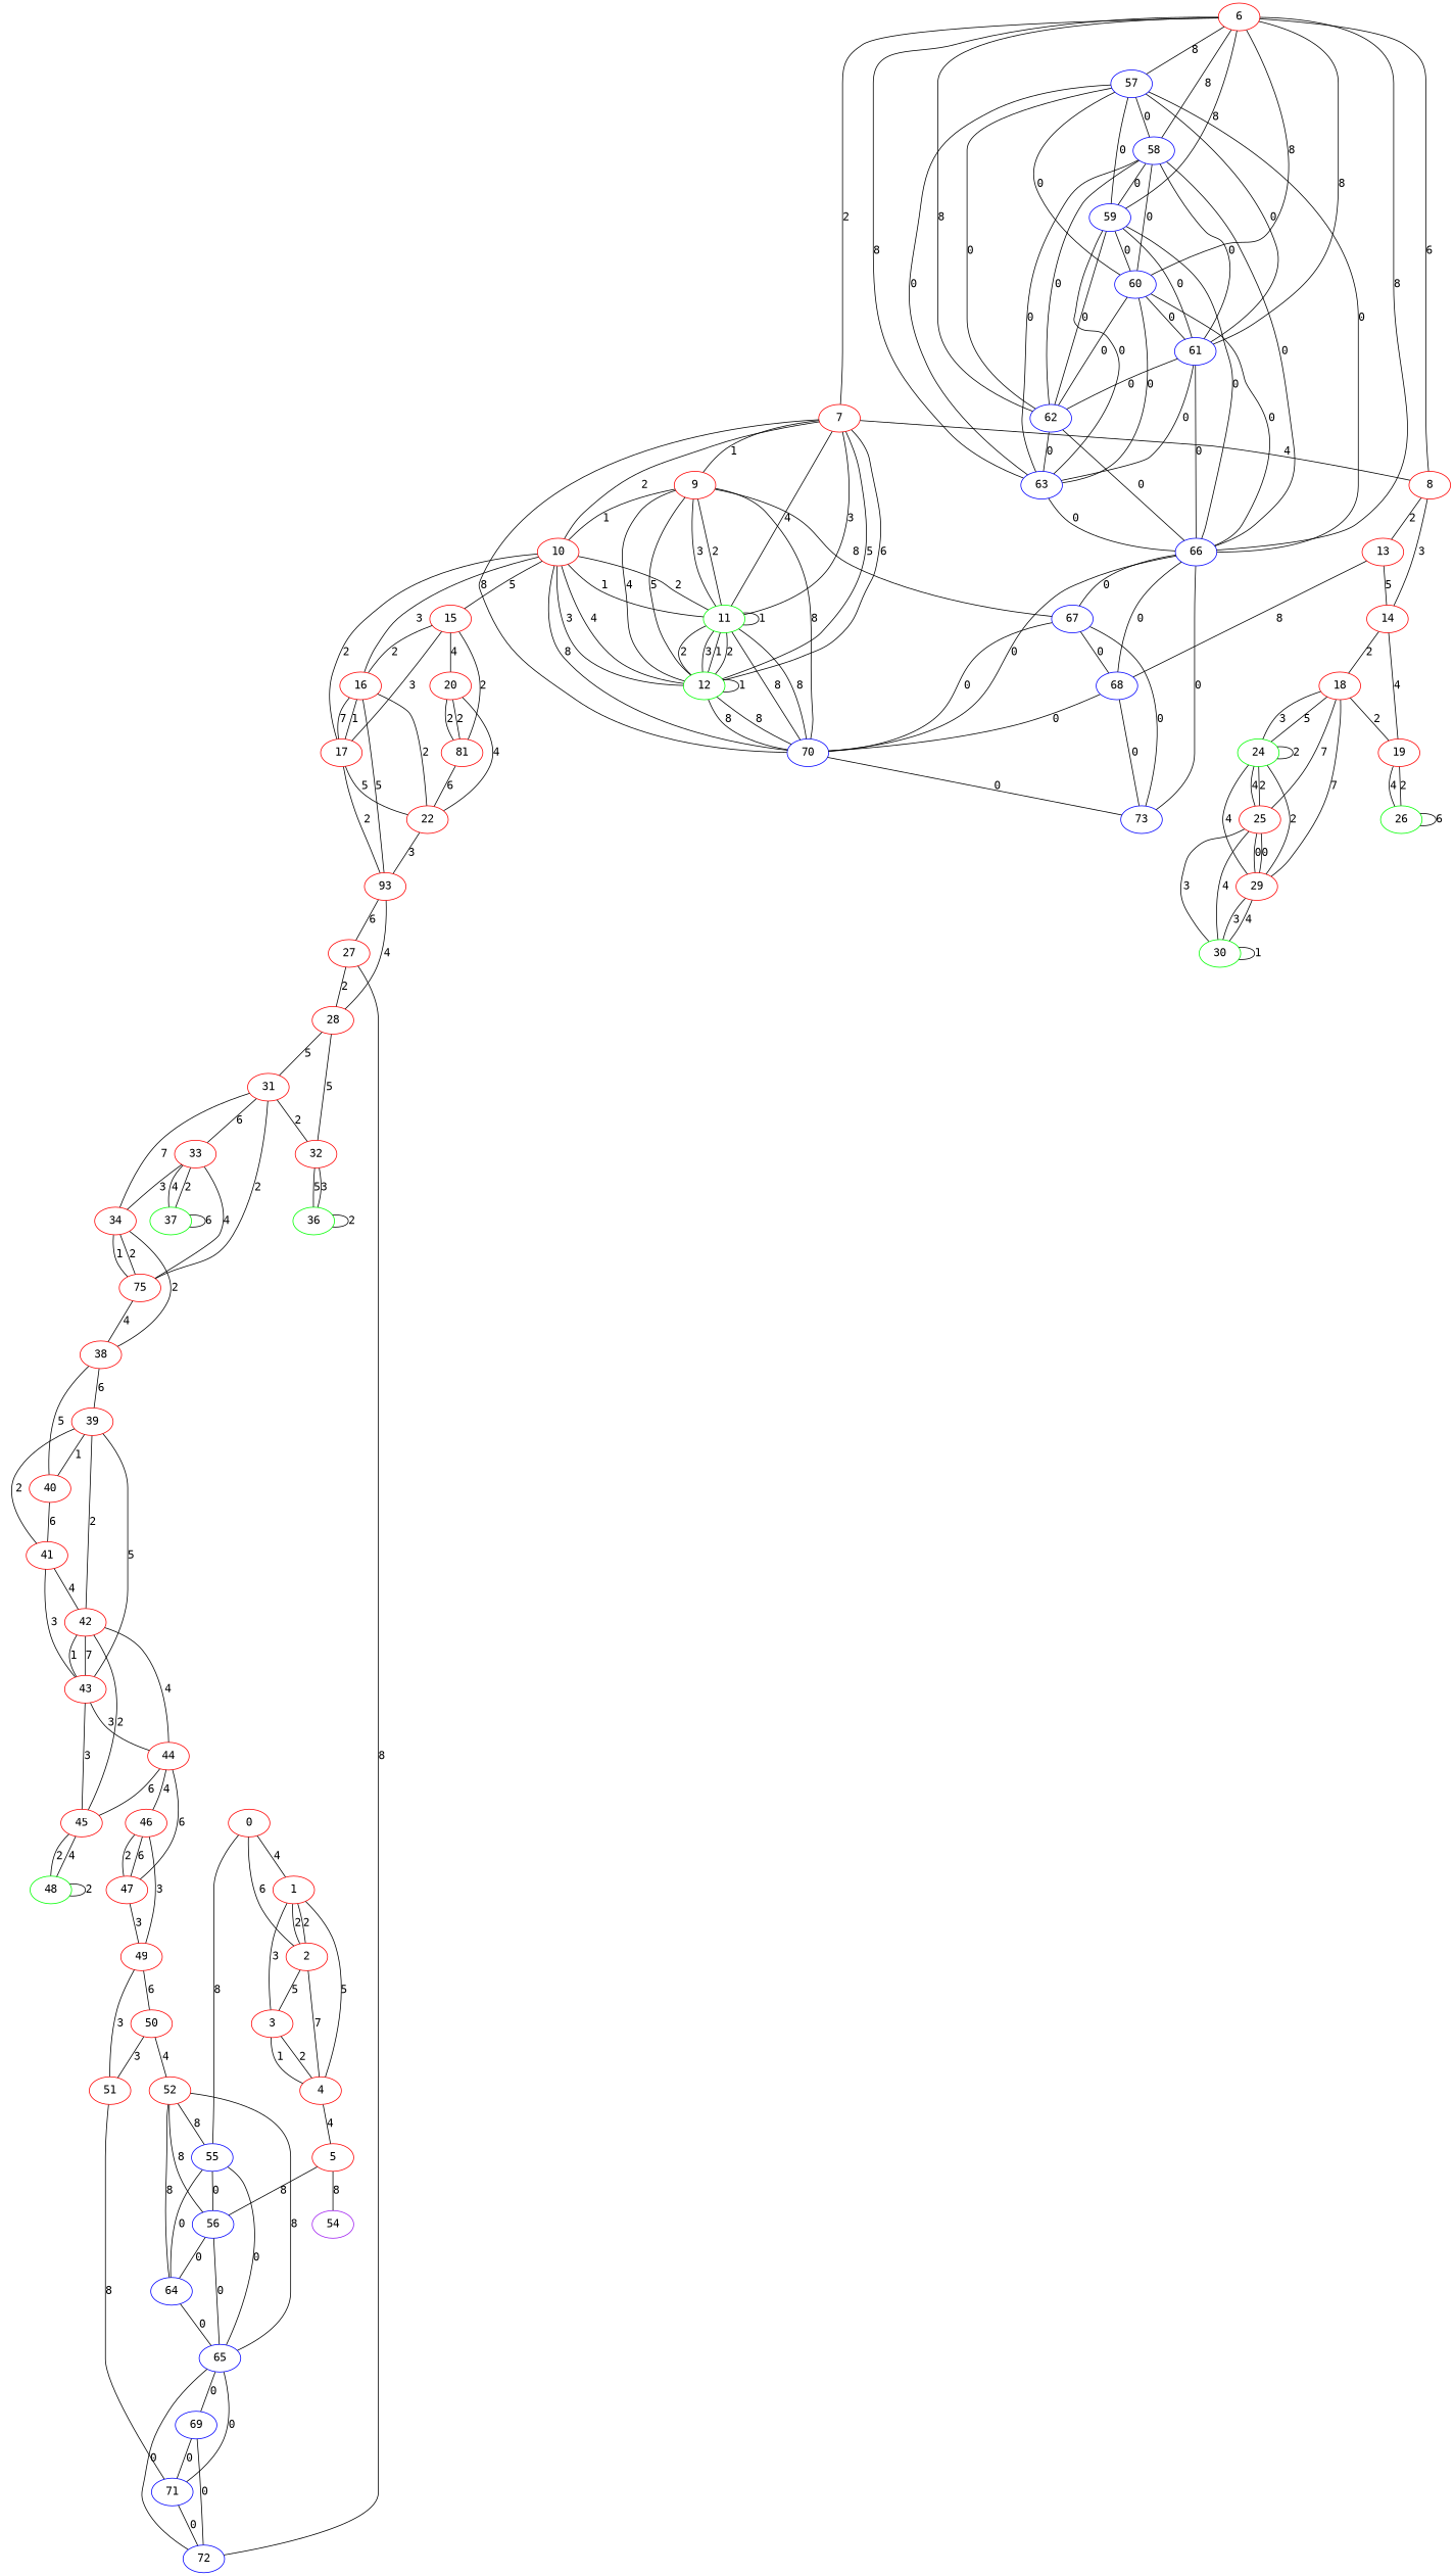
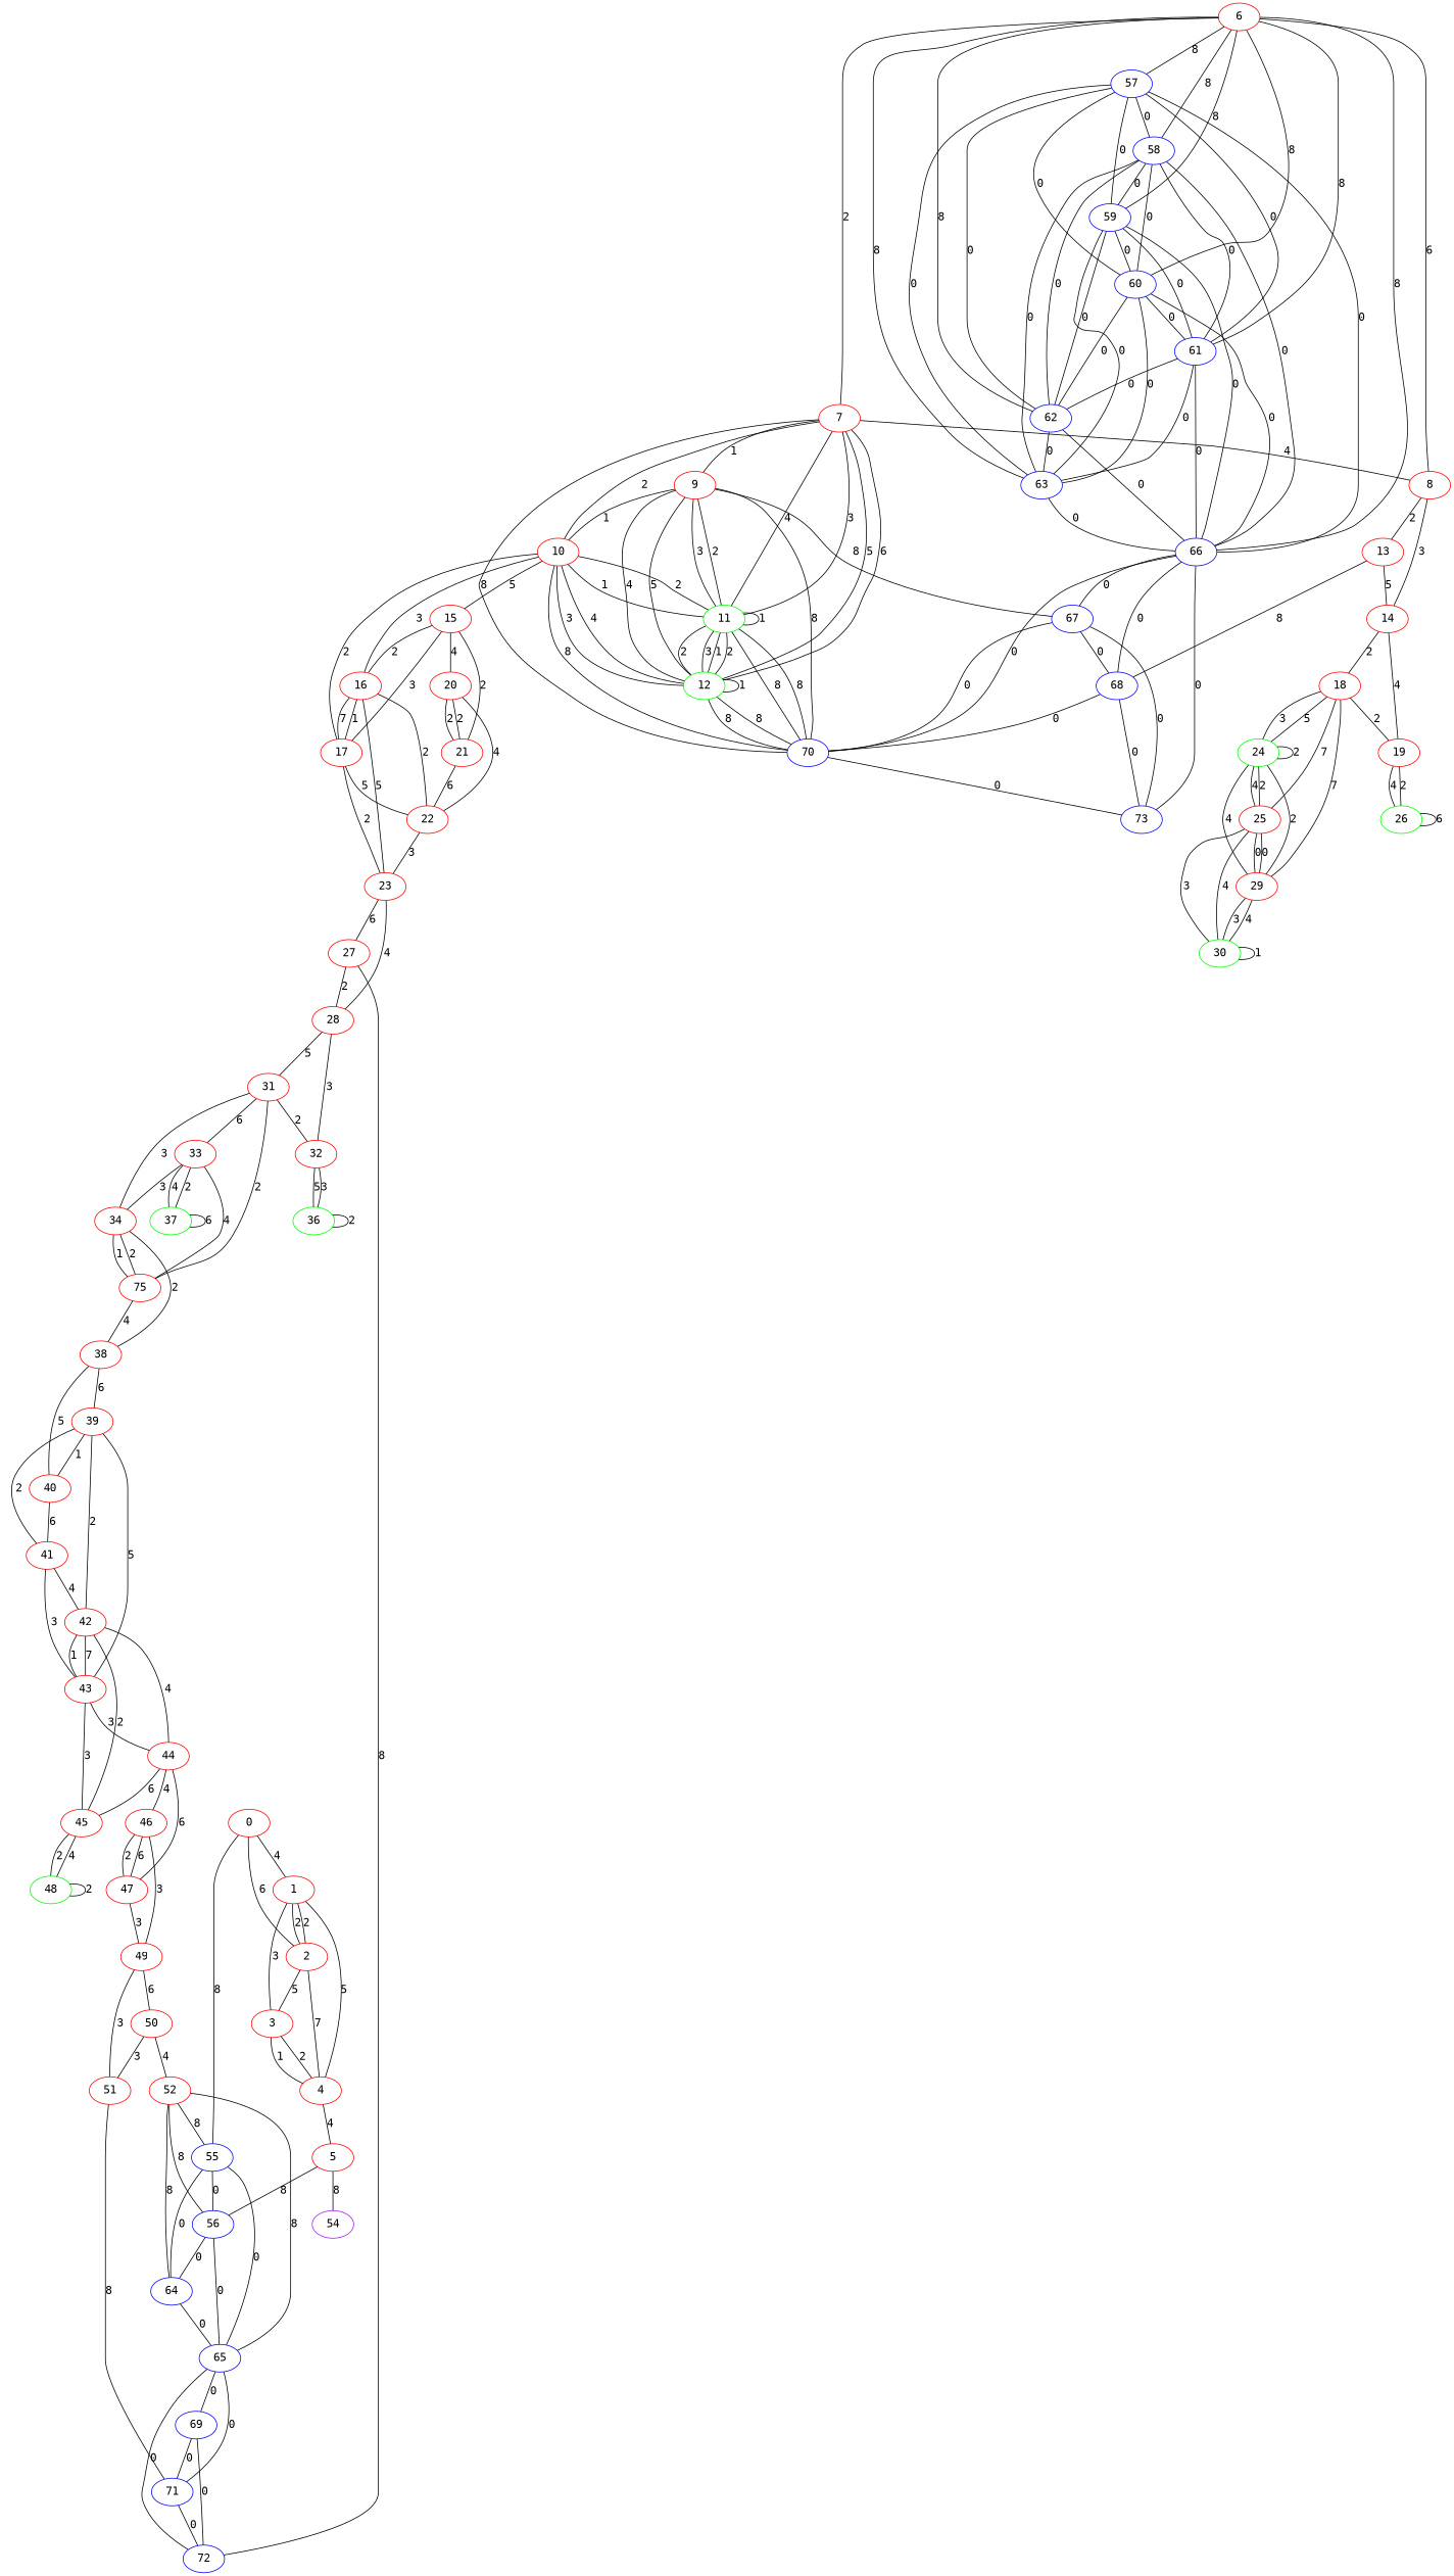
  graph {
    fontname="DejaVu Sans Mono"
    node [color=red fontname="DejaVu Sans Mono" weight=1]
    edge [fontname="DejaVu Sans Mono"]
    0
    1
    2
    55 [color=blue weight=3]
    3
    4
    56 [color=blue weight=3]
    64 [color=blue weight=3]
    65 [color=blue weight=3]
    5
    54 [color=purple weight=4]
    6
    7
    8
    57 [color=blue weight=3]
    58 [color=blue weight=3]
    59 [color=blue weight=3]
    60 [color=blue weight=3]
    61 [color=blue weight=3]
    62 [color=blue weight=3]
    63 [color=blue weight=3]
    66 [color=blue weight=3]
    9
    10
    11 [color=green weight=2]
    12 [color=green weight=2]
    70 [color=blue weight=3]
    13
    14
    67 [color=blue weight=3]
    68 [color=blue weight=3]
    73 [color=blue weight=3]
    15
    16
    17
    18
    19
    20
-   21 [label=81]
+   21
    22
-   23 [label=93]
+   23
    24 [color=green weight=2]
    25
    29
    26 [color=green weight=2]
    27
    28
    30 [color=green weight=2]
    72 [color=blue weight=3]
    31
    32
    33
    34
    n54 [label=75]
    36 [color=green weight=2]
    37 [color=green weight=2]
    38
    39
    40
    41
    42
    43
    44
    45
    46
    47
    48 [color=green weight=2]
    49
    50
    51
    52
    71 [color=blue weight=3]
    69 [color=blue weight=3]
    0 -- 1 [label=4]
    0 -- 2 [label=6]
    0 -- 55 [label=8]
    1 -- 2 [label=2]
    1 -- 2 [label=2]
    1 -- 3 [label=3]
    1 -- 4 [label=5]
    2 -- 3 [label=5]
    2 -- 4 [label=7]
    55 -- 56 [label=0]
    55 -- 64 [label=0]
    55 -- 65 [label=0]
    3 -- 4 [label=1]
    3 -- 4 [label=2]
    4 -- 5 [label=4]
    56 -- 64 [label=0]
    56 -- 65 [label=0]
    64 -- 65 [label=0]
    65 -- 72 [label=0]
    65 -- 71 [label=0]
    65 -- 69 [label=0]
    5 -- 56 [label=8]
    5 -- 54 [label=8]
    6 -- 7 [label=2]
    6 -- 8 [label=6]
    6 -- 57 [label=8]
    6 -- 58 [label=8]
    6 -- 59 [label=8]
    6 -- 60 [label=8]
    6 -- 61 [label=8]
    6 -- 62 [label=8]
    6 -- 63 [label=8]
    6 -- 66 [label=8]
    7 -- 8 [label=4]
    7 -- 9 [label=1]
    7 -- 10 [label=2]
    7 -- 11 [label=3]
    7 -- 11 [label=4]
    7 -- 12 [label=5]
    7 -- 12 [label=6]
    7 -- 70 [label=8]
    8 -- 13 [label=2]
    8 -- 14 [label=3]
    57 -- 58 [label=0]
    57 -- 59 [label=0]
    57 -- 60 [label=0]
    57 -- 61 [label=0]
    57 -- 62 [label=0]
    57 -- 63 [label=0]
    57 -- 66 [label=0]
    58 -- 59 [label=0]
    58 -- 60 [label=0]
    58 -- 61 [label=0]
    58 -- 62 [label=0]
    58 -- 63 [label=0]
    58 -- 66 [label=0]
    59 -- 60 [label=0]
    59 -- 61 [label=0]
    59 -- 62 [label=0]
    59 -- 63 [label=0]
    59 -- 66 [label=0]
    60 -- 61 [label=0]
    60 -- 62 [label=0]
    60 -- 63 [label=0]
    60 -- 66 [label=0]
    61 -- 62 [label=0]
    61 -- 63 [label=0]
    61 -- 66 [label=0]
    62 -- 63 [label=0]
    62 -- 66 [label=0]
    63 -- 66 [label=0]
    66 -- 70 [label=0]
    66 -- 67 [label=0]
    66 -- 68 [label=0]
    66 -- 73 [label=0]
    9 -- 10 [label=1]
    9 -- 11 [label=2]
    9 -- 11 [label=3]
    9 -- 12 [label=4]
    9 -- 12 [label=5]
    9 -- 70 [label=8]
    9 -- 67 [label=8]
    10 -- 11 [label=1]
    10 -- 11 [label=2]
    10 -- 12 [label=3]
    10 -- 12 [label=4]
    10 -- 70 [label=8]
    10 -- 15 [label=5]
    10 -- 16 [label=3]
    10 -- 17 [label=2]
    11 -- 11 [label=1]
    11 -- 12 [label=2]
    11 -- 12 [label=3]
    11 -- 12 [label=1]
    11 -- 12 [label=2]
    11 -- 70 [label=8]
    11 -- 70 [label=8]
    12 -- 12 [label=1]
    12 -- 70 [label=8]
    12 -- 70 [label=8]
    70 -- 73 [label=0]
    13 -- 14 [label=5]
    13 -- 68 [label=8]
    14 -- 18 [label=2]
    14 -- 19 [label=4]
    67 -- 70 [label=0]
    67 -- 68 [label=0]
    67 -- 73 [label=0]
    68 -- 70 [label=0]
    68 -- 73 [label=0]
    15 -- 16 [label=2]
    15 -- 17 [label=3]
    15 -- 20 [label=4]
    15 -- 21 [label=2]
    16 -- 17 [label=7]
    16 -- 17 [label=1]
    16 -- 22 [label=2]
    16 -- 23 [label=5]
    17 -- 22 [label=5]
    17 -- 23 [label=2]
    18 -- 19 [label=2]
    18 -- 24 [label=3]
    18 -- 24 [label=5]
    18 -- 25 [label=7]
    18 -- 29 [label=7]
    19 -- 26 [label=2]
    19 -- 26 [label=4]
    20 -- 21 [label=2]
    20 -- 21 [label=2]
    20 -- 22 [label=4]
    21 -- 22 [label=6]
    22 -- 23 [label=3]
    23 -- 27 [label=6]
    23 -- 28 [label=4]
    24 -- 24 [label=2]
    24 -- 25 [label=4]
    24 -- 25 [label=2]
    24 -- 29 [label=4]
    24 -- 29 [label=2]
    25 -- 29 [label=0]
    25 -- 29 [label=0]
    25 -- 30 [label=3]
    25 -- 30 [label=4]
    29 -- 30 [label=3]
    29 -- 30 [label=4]
    26 -- 26 [label=6]
    27 -- 28 [label=2]
    27 -- 72 [label=8]
    28 -- 31 [label=5]
-   28 -- 32 [label=5]
+   28 -- 32 [label=3]
    30 -- 30 [label=1]
    31 -- 32 [label=2]
    31 -- 33 [label=6]
-   31 -- 34 [label=7]
+   31 -- 34 [label=3]
    31 -- n54 [label=2]
    32 -- 36 [label=3]
    32 -- 36 [label=5]
    33 -- 34 [label=3]
    33 -- n54 [label=4]
    33 -- 37 [label=4]
    33 -- 37 [label=2]
    34 -- n54 [label=1]
    34 -- n54 [label=2]
    34 -- 38 [label=2]
    n54 -- 38 [label=4]
    36 -- 36 [label=2]
    37 -- 37 [label=6]
    38 -- 39 [label=6]
    38 -- 40 [label=5]
    39 -- 40 [label=1]
    39 -- 41 [label=2]
    39 -- 42 [label=2]
    39 -- 43 [label=5]
    40 -- 41 [label=6]
    41 -- 42 [label=4]
    41 -- 43 [label=3]
    42 -- 43 [label=1]
    42 -- 43 [label=7]
    42 -- 44 [label=4]
    42 -- 45 [label=2]
    43 -- 44 [label=3]
    43 -- 45 [label=3]
    44 -- 45 [label=6]
    44 -- 46 [label=4]
    44 -- 47 [label=6]
    45 -- 48 [label=2]
    45 -- 48 [label=4]
    46 -- 47 [label=2]
    46 -- 47 [label=6]
    46 -- 49 [label=3]
    47 -- 49 [label=3]
    48 -- 48 [label=2]
    49 -- 50 [label=6]
    49 -- 51 [label=3]
    50 -- 51 [label=3]
    50 -- 52 [label=4]
    51 -- 71 [label=8]
    52 -- 55 [label=8]
    52 -- 56 [label=8]
    52 -- 64 [label=8]
    52 -- 65 [label=8]
    71 -- 72 [label=0]
    69 -- 72 [label=0]
    69 -- 71 [label=0]
  }
